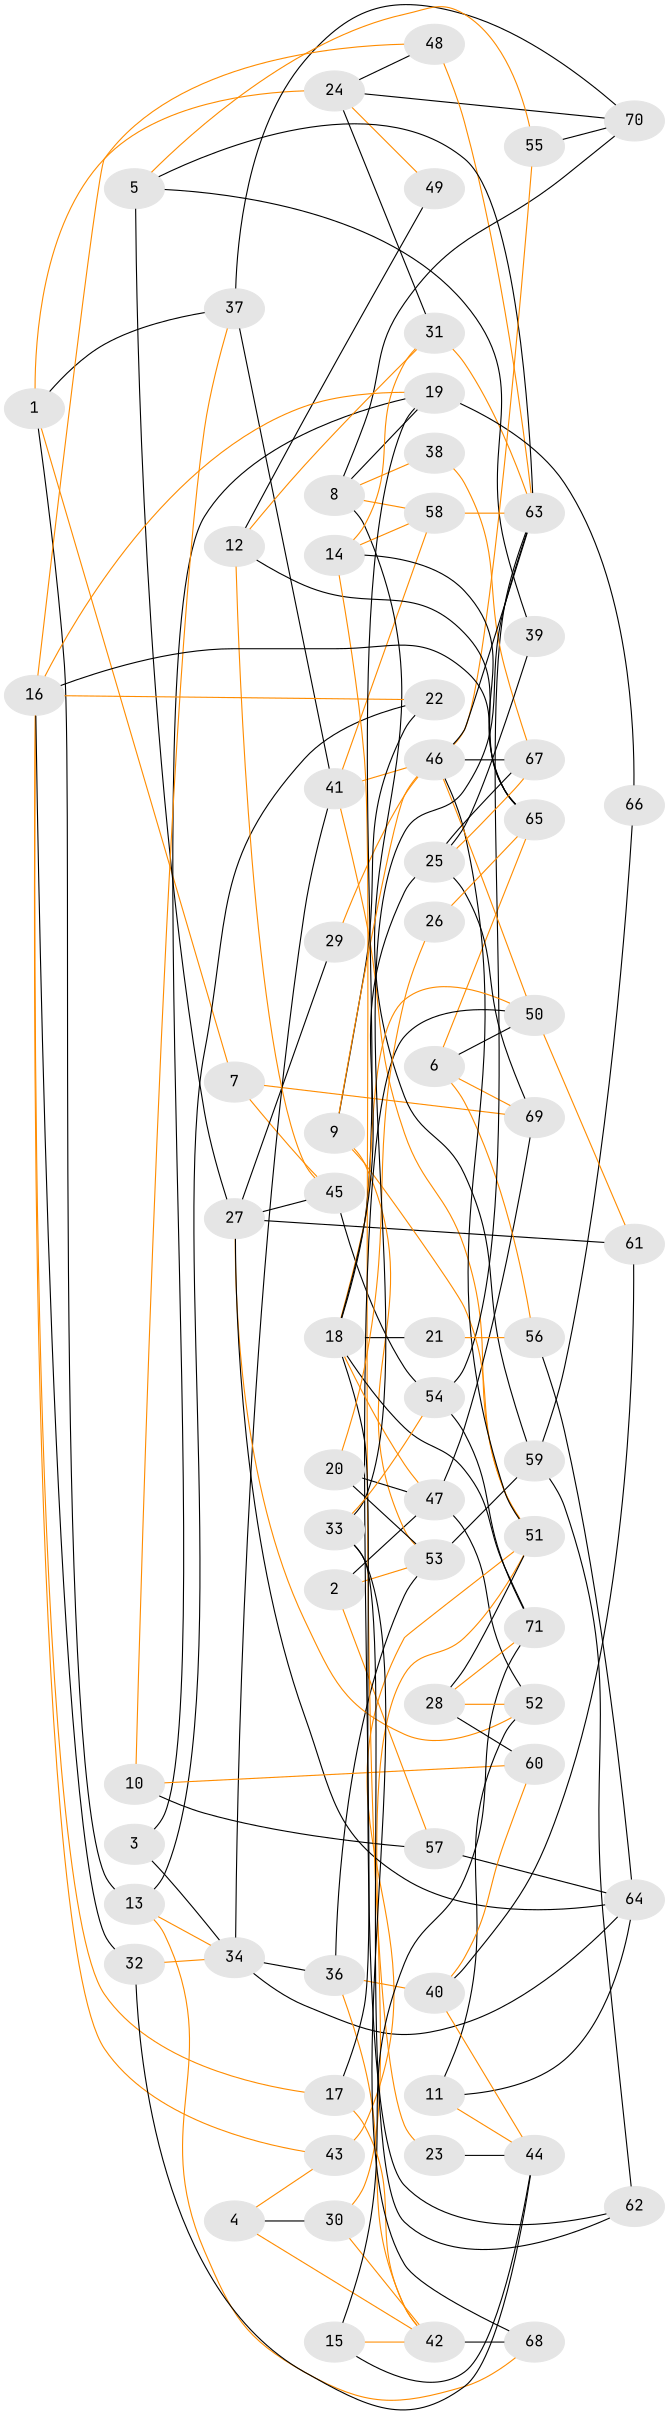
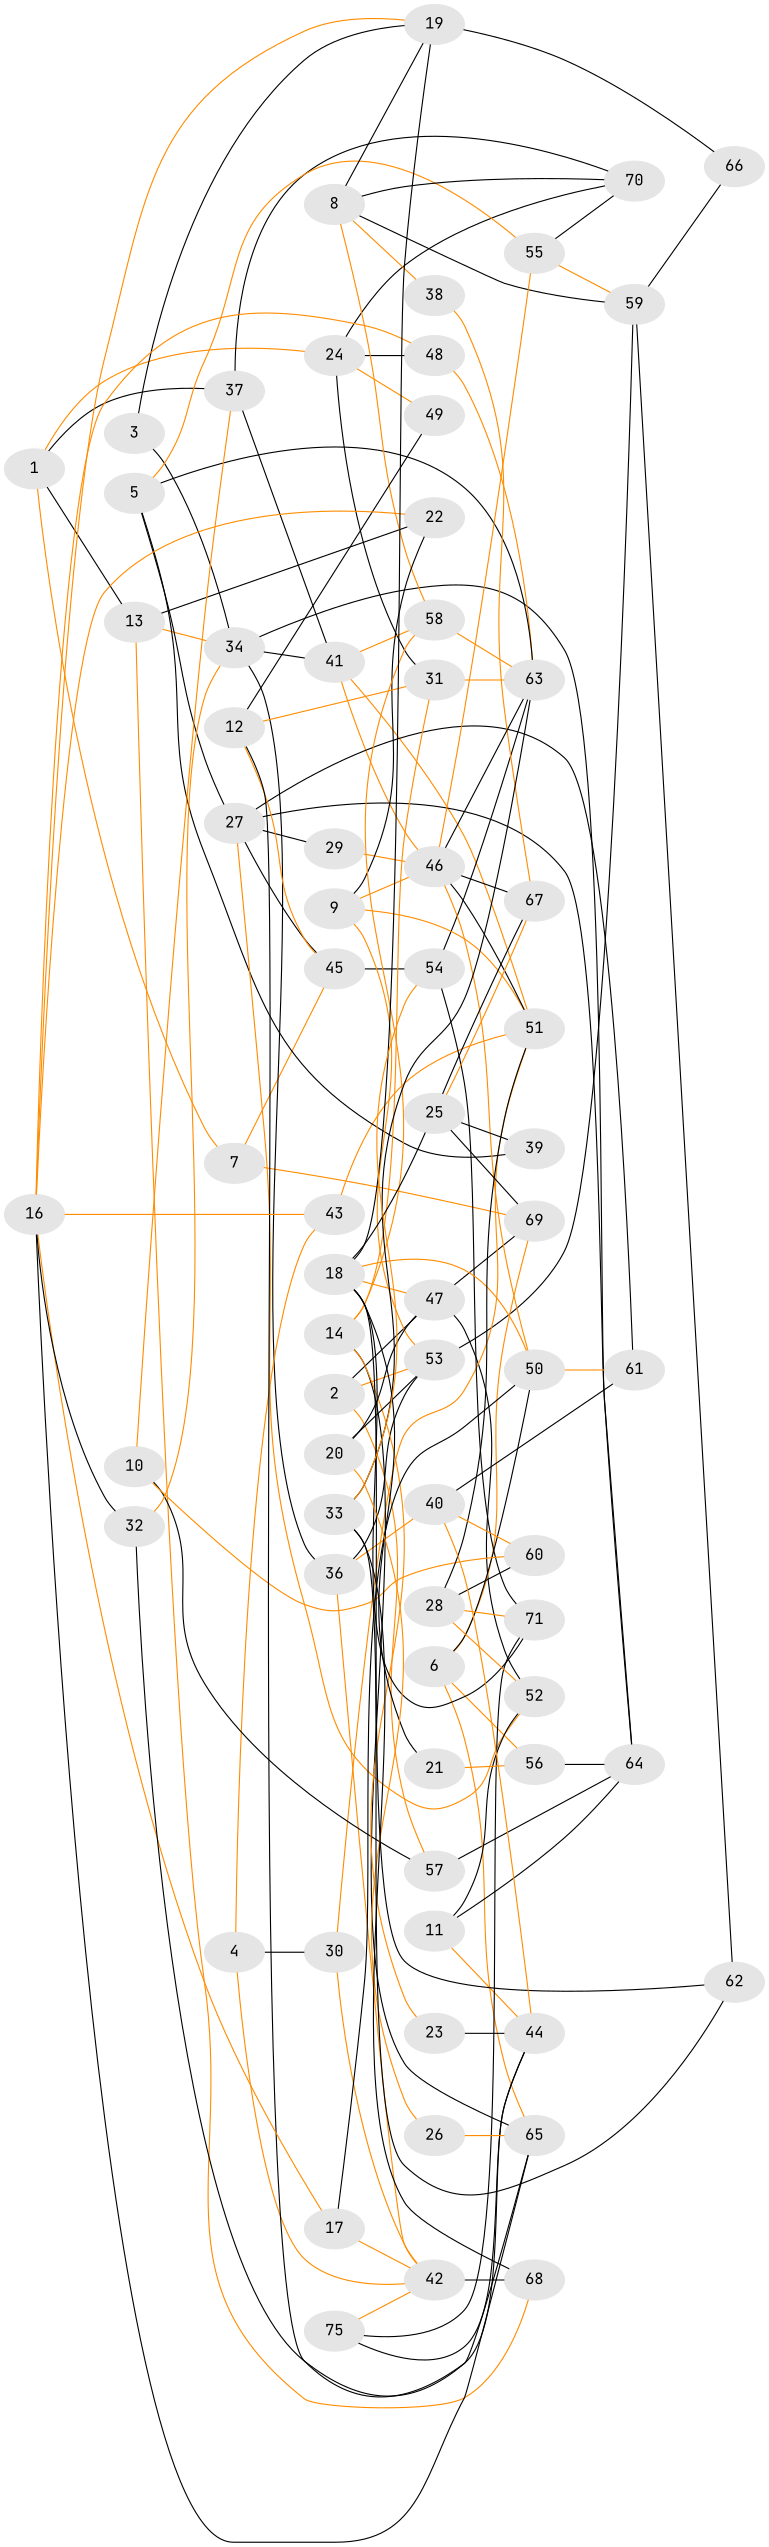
  graph {
    fontname="JetBrains Mono"
    rankdir=LR
    node [color=gray90 fontname="JetBrains Mono" style=filled]
    edge [color=black fontname="JetBrains Mono"]
    1
    7
    13
    24
    37
    69
    45
    34
    22
    68
    70
    31
    49
    48
    41
    2
    47
    53
    57
    52
    59
    64
    3
    19
    66
    36
    4
    30
    42
    43
    51
    5
    27
    39
    55
    63
    29
    61
    6
    50
    56
    65
    54
    8
    38
    58
    67
    62
    9
    46
    10
    60
    11
    44
    12
    14
    23
-   15
+   15 [label=75]
    71
    16
    17
    32
    18
    21
    25
    20
    26
    28
    33
    40
    1 -- 7 [color=darkorange]
    1 -- 13
    1 -- 24 [color=darkorange]
    1 -- 37
    7 -- 69 [color=darkorange]
    7 -- 45 [color=darkorange]
    13 -- 34 [color=darkorange]
    13 -- 22
    13 -- 68 [color=darkorange]
    24 -- 70
    24 -- 31
    24 -- 49 [color=darkorange]
    24 -- 48
    37 -- 70
    37 -- 41
    45 -- 54
    34 -- 41
    34 -- 64
    34 -- 36
    31 -- 63 [color=darkorange]
    48 -- 63 [color=darkorange]
    41 -- 51 [color=darkorange]
    41 -- 58 [color=darkorange]
    41 -- 46 [color=darkorange]
    2 -- 47
    2 -- 53 [color=darkorange]
    2 -- 57 [color=darkorange]
    47 -- 69
    47 -- 52
    53 -- 59
    57 -- 64
    59 -- 66
    59 -- 62
    3 -- 34
    3 -- 19
    19 -- 66
    36 -- 53
    36 -- 42 [color=darkorange]
    36 -- 40 [color=darkorange]
    4 -- 30
    4 -- 42 [color=darkorange]
    4 -- 43 [color=darkorange]
    30 -- 42 [color=darkorange]
    30 -- 51 [color=darkorange]
    42 -- 68
    43 -- 51 [color=darkorange]
    5 -- 27
    5 -- 39
    5 -- 55 [color=darkorange]
    5 -- 63
    27 -- 45
    27 -- 52 [color=darkorange]
    27 -- 64
    27 -- 29
    27 -- 61
    55 -- 70
+   55 -- 59 [color=darkorange]
    29 -- 46 [color=darkorange]
    6 -- 69 [color=darkorange]
    6 -- 50
    6 -- 56 [color=darkorange]
    6 -- 65 [color=darkorange]
    50 -- 61 [color=darkorange]
    56 -- 64
    54 -- 63
    54 -- 71
    8 -- 70
    8 -- 59
    8 -- 19
    8 -- 38 [color=darkorange]
    8 -- 58 [color=darkorange]
    38 -- 67 [color=darkorange]
    58 -- 63 [color=darkorange]
    9 -- 22
    9 -- 53 [color=darkorange]
    9 -- 51 [color=darkorange]
    9 -- 46 [color=darkorange]
    46 -- 51
    46 -- 55 [color=darkorange]
    46 -- 63
    46 -- 50 [color=darkorange]
    46 -- 67
    10 -- 37 [color=darkorange]
    10 -- 57
    10 -- 60 [color=darkorange]
    11 -- 52
    11 -- 64
    11 -- 44 [color=darkorange]
    12 -- 45 [color=darkorange]
    12 -- 31 [color=darkorange]
    12 -- 49
    12 -- 65
    14 -- 31 [color=darkorange]
    14 -- 65
    14 -- 58 [color=darkorange]
    14 -- 23 [color=darkorange]
    23 -- 44
    15 -- 42 [color=darkorange]
    15 -- 44
    15 -- 71
    16 -- 22 [color=darkorange]
    16 -- 48 [color=darkorange]
    16 -- 19 [color=darkorange]
    16 -- 43 [color=darkorange]
    16 -- 65
    16 -- 17 [color=darkorange]
    16 -- 32
    17 -- 42 [color=darkorange]
    17 -- 50
    32 -- 34 [color=darkorange]
    32 -- 44
    18 -- 47 [color=darkorange]
    18 -- 19
    18 -- 50 [color=darkorange]
    18 -- 62
    18 -- 71
    18 -- 21
    18 -- 25
    21 -- 56 [color=darkorange]
    25 -- 69
    25 -- 39
    25 -- 67 [color=darkorange]
    25 -- 67
    20 -- 47
    20 -- 53
    20 -- 26 [color=darkorange]
    26 -- 65 [color=darkorange]
    28 -- 52 [color=darkorange]
    28 -- 51
    28 -- 60
    28 -- 71 [color=darkorange]
    33 -- 68
    33 -- 63
    33 -- 54 [color=darkorange]
    33 -- 62
    40 -- 61
    40 -- 60 [color=darkorange]
    40 -- 44 [color=darkorange]
  }
